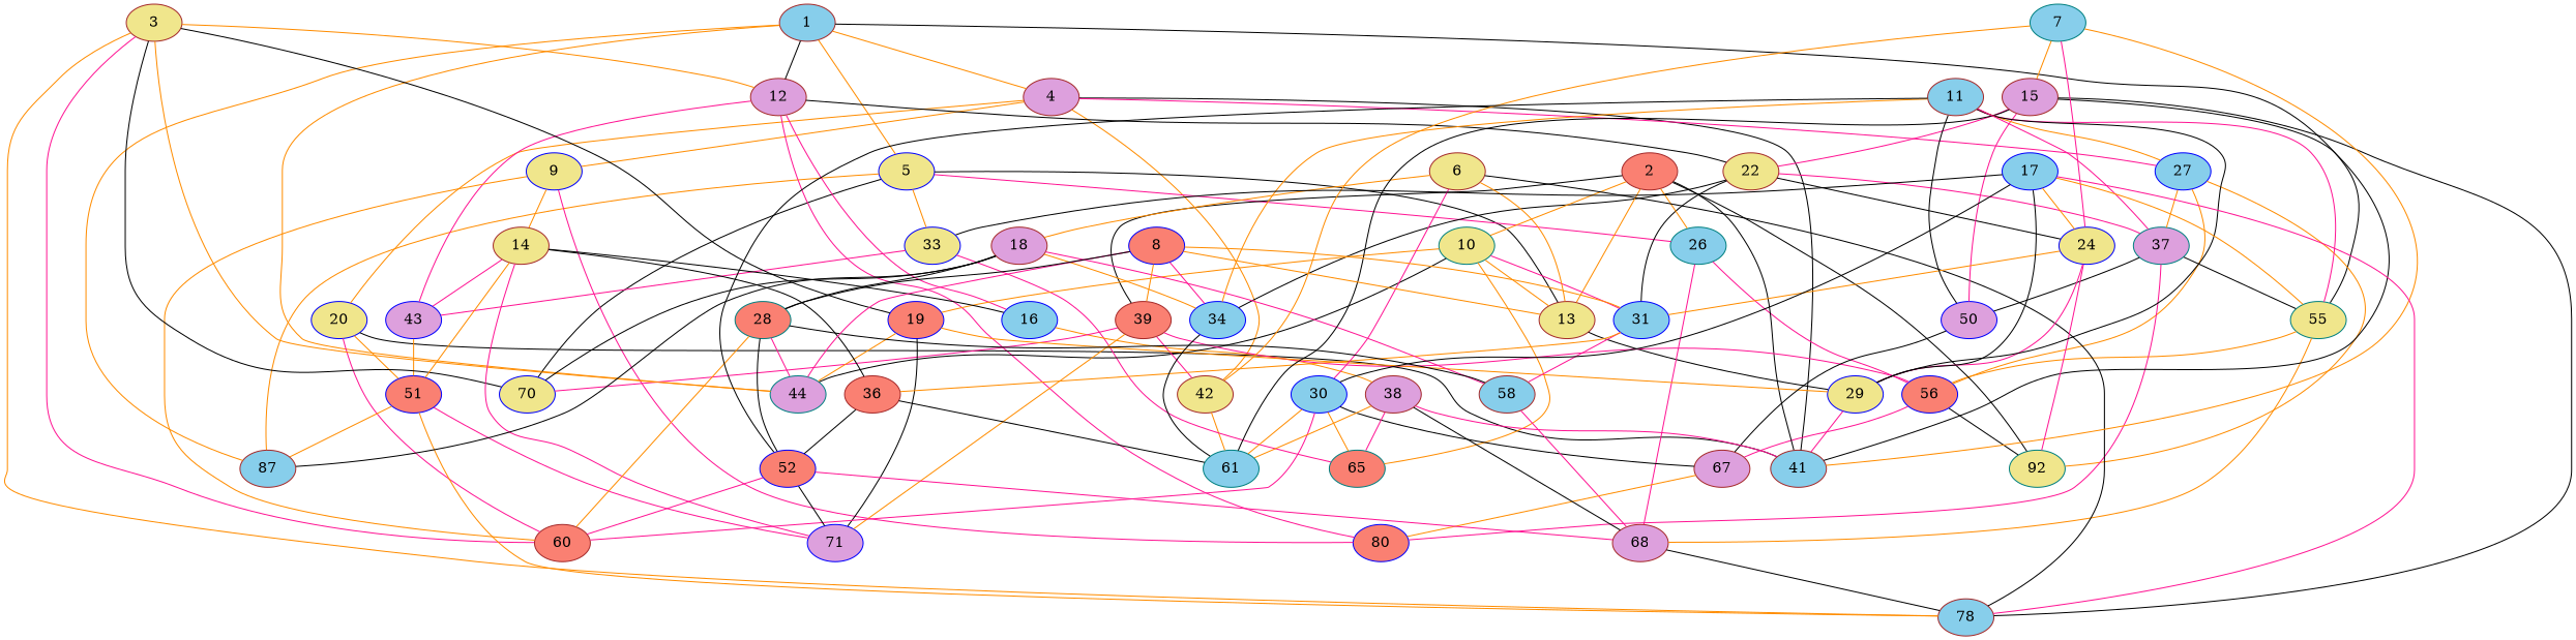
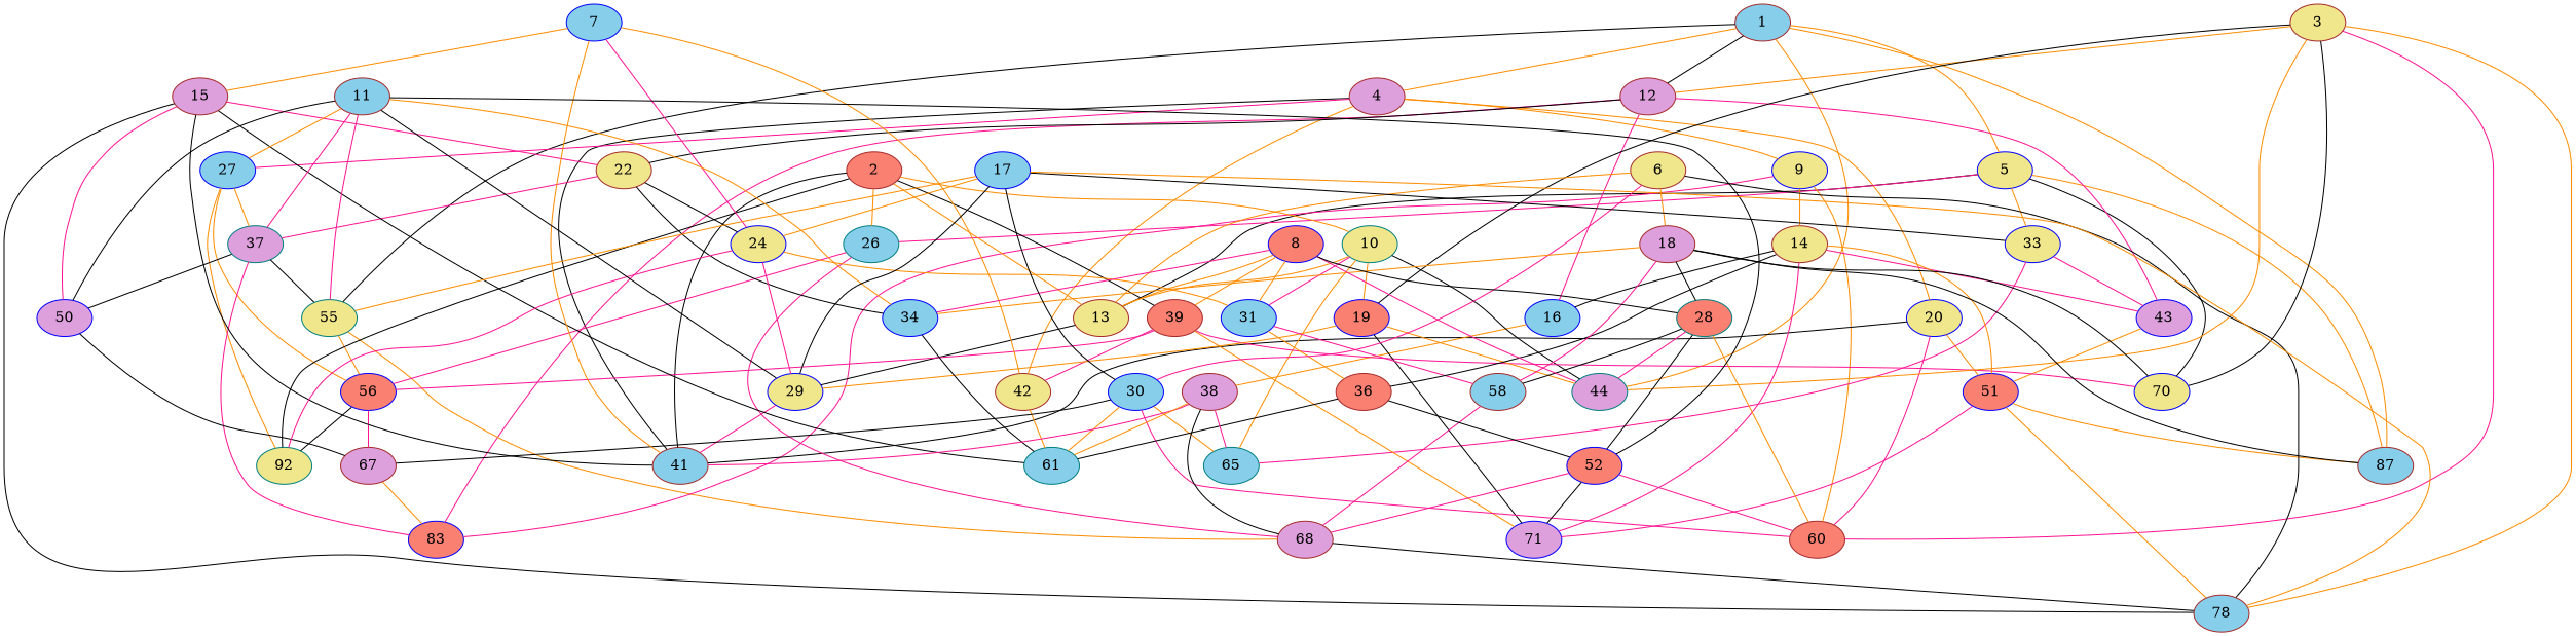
  graph {
    node [color=brown fillcolor=khaki style=filled]
    edge [color=darkorange]
    1 [fillcolor=skyblue super="+49"]
    4 [fillcolor=plum super="+53"]
    5 [color=blue super="+74"]
    12 [fillcolor=plum super="+40"]
    44 [color=teal fillcolor=plum super="+88"]
    55 [color=teal super="+57"]
    87 [fillcolor=skyblue]
    41 [fillcolor=skyblue super="+64"]
    9 [color=blue]
    20 [color=blue]
    27 [color=blue fillcolor=skyblue super="+84"]
    42
    13 [super="+48"]
    26 [color=teal fillcolor=skyblue]
    70 [color=blue]
    33 [color=blue]
-   83 [color=blue fillcolor=salmon label=80]
+   83 [color=blue fillcolor=salmon]
    16 [color=blue fillcolor=skyblue]
    22 [super="+25"]
    43 [color=blue fillcolor=plum]
    56 [color=blue fillcolor=salmon super="+77"]
    68 [fillcolor=plum super="+79"]
    2 [fillcolor=salmon super="+21"]
    10 [color=teal super="+85"]
    39 [fillcolor=salmon super="+47"]
    92 [color=teal]
    19 [color=blue fillcolor=salmon super="+62"]
    31 [color=blue fillcolor=skyblue super="+69"]
-   65 [color=teal fillcolor=salmon]
+   65 [color=teal fillcolor=skyblue]
    29 [color=blue super="+80"]
    71 [color=blue fillcolor=plum super="+91"]
    3 [super="+82"]
    60 [fillcolor=salmon super="+66"]
    78 [fillcolor=skyblue super="+86"]
    14 [super="+72"]
    51 [color=blue fillcolor=salmon super="+81"]
    37 [color=teal fillcolor=plum super="+46"]
    61 [color=teal fillcolor=skyblue super="+75"]
    6
    18 [fillcolor=plum super="+35"]
    30 [color=blue fillcolor=skyblue super="+63"]
    28 [color=teal fillcolor=salmon super="+59"]
    34 [color=blue fillcolor=skyblue super="+90"]
    58 [fillcolor=skyblue]
    67 [fillcolor=plum]
    15 [fillcolor=plum super="+76"]
    50 [color=blue fillcolor=plum]
-   7 [color=teal fillcolor=skyblue]
+   7 [color=blue fillcolor=skyblue]
    24 [color=blue super="+32"]
    8 [color=blue fillcolor=salmon super="+45"]
    52 [color=blue fillcolor=salmon super="+89"]
    36 [fillcolor=salmon]
    11 [fillcolor=skyblue super="+54"]
    38 [fillcolor=plum super="+73"]
    17 [color=blue fillcolor=skyblue super="+23"]
    1 -- 4
    1 -- 5
    1 -- 12 [color=black]
    1 -- 44
    1 -- 55 [color=black]
    1 -- 87
    4 -- 41 [color=black]
    4 -- 9
    4 -- 20
    4 -- 27 [color=deeppink]
    4 -- 42
    5 -- 87
    5 -- 13 [color=black]
    5 -- 26 [color=deeppink]
    5 -- 70 [color=black]
    5 -- 33
    12 -- 83 [color=deeppink]
    12 -- 16 [color=deeppink]
    12 -- 22 [color=black]
    12 -- 43 [color=deeppink]
    55 -- 56
    55 -- 68
    9 -- 83 [color=deeppink]
    9 -- 60
    9 -- 14
    20 -- 41 [color=black]
    20 -- 60 [color=deeppink]
    20 -- 51
    27 -- 56
    27 -- 92
    27 -- 37
    42 -- 61
    13 -- 29 [color=black]
    26 -- 56 [color=deeppink]
    26 -- 68 [color=deeppink]
    33 -- 43 [color=deeppink]
    33 -- 65 [color=deeppink]
    16 -- 38 [weight=2]
-   22 -- 31 [color=black]
    22 -- 37 [color=deeppink]
    22 -- 34 [color=black]
    22 -- 24 [color=black]
    43 -- 51
    56 -- 92 [color=black]
    56 -- 67 [color=deeppink]
    68 -- 78 [color=black]
    2 -- 41 [color=black]
    2 -- 13
    2 -- 26
    2 -- 10
    2 -- 39 [color=black]
    2 -- 92 [color=black]
    10 -- 44 [color=black]
    10 -- 13
    10 -- 19
    10 -- 31 [color=deeppink]
    10 -- 65
    39 -- 42 [color=deeppink]
    39 -- 70 [color=deeppink]
    39 -- 56 [color=deeppink]
    39 -- 71
    19 -- 44
    19 -- 29
    19 -- 71 [color=black weight=2]
    31 -- 58 [color=deeppink]
    31 -- 36
    29 -- 41 [color=deeppink]
    3 -- 12
    3 -- 44
    3 -- 70 [color=black]
    3 -- 19 [color=black]
    3 -- 60 [color=deeppink]
    3 -- 78
    14 -- 16 [color=black]
    14 -- 43 [color=deeppink]
    14 -- 71 [color=deeppink]
    14 -- 51
    14 -- 36 [color=black]
    51 -- 87
    51 -- 71 [color=deeppink]
    51 -- 78
    37 -- 55 [color=black]
    37 -- 83 [color=deeppink]
    37 -- 50 [color=black]
    6 -- 13
    6 -- 78 [color=black]
    6 -- 18
    6 -- 30 [color=deeppink]
    18 -- 87 [color=black]
    18 -- 70 [color=black]
    18 -- 28 [color=black]
    18 -- 34
    18 -- 58 [color=deeppink]
    30 -- 65
    30 -- 60 [color=deeppink]
    30 -- 61
    30 -- 67 [color=black]
    28 -- 44 [color=deeppink]
    28 -- 60
    28 -- 58 [color=black]
    28 -- 52 [color=black]
    34 -- 61 [color=black]
    58 -- 68 [color=deeppink]
    67 -- 83
    15 -- 41 [color=black]
    15 -- 22 [color=deeppink]
    15 -- 78 [color=black]
    15 -- 61 [color=black]
    15 -- 50 [color=deeppink]
    50 -- 67 [color=black]
    7 -- 41
    7 -- 42
    7 -- 15
    7 -- 24 [color=deeppink]
    24 -- 92 [color=deeppink]
    24 -- 31
    24 -- 29 [color=deeppink]
    8 -- 44 [color=deeppink]
    8 -- 13
    8 -- 39
    8 -- 31
    8 -- 28 [color=black]
    8 -- 34 [color=deeppink]
    52 -- 68 [color=deeppink]
    52 -- 71 [color=black]
    52 -- 60 [color=deeppink]
    36 -- 61 [color=black]
    36 -- 52 [color=black]
    11 -- 55 [color=deeppink]
    11 -- 27
    11 -- 29 [color=black]
    11 -- 37 [color=deeppink]
    11 -- 34
    11 -- 50 [color=black]
    11 -- 52 [color=black]
    38 -- 41 [color=deeppink]
    38 -- 68 [color=black]
    38 -- 65 [color=deeppink]
    38 -- 61
    17 -- 55
    17 -- 33 [color=black]
    17 -- 29 [color=black]
-   17 -- 78 [color=deeppink]
+   17 -- 78
    17 -- 30 [color=black]
    17 -- 24
  }
